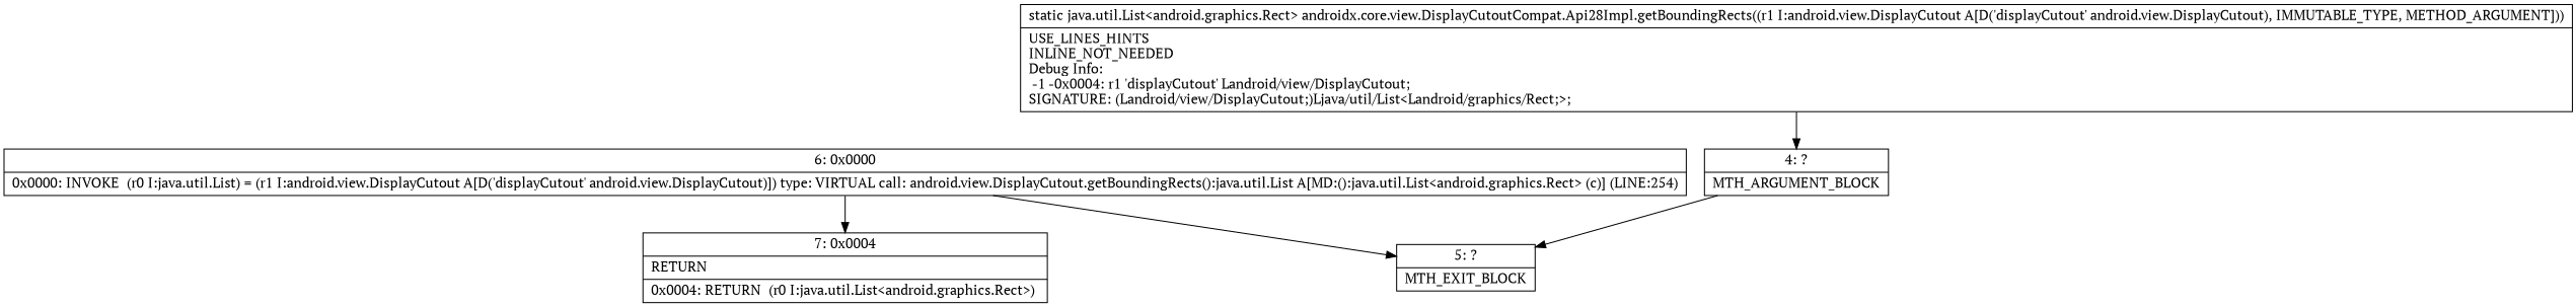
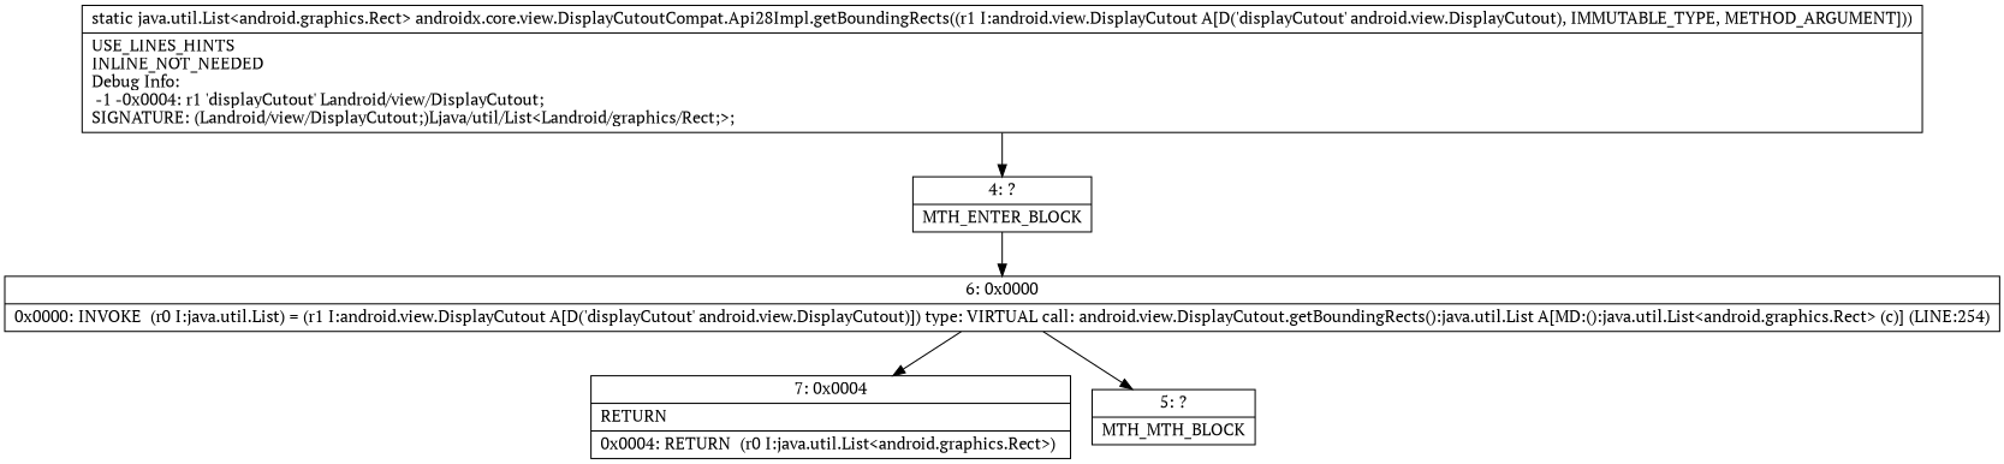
  digraph {
    fontname="PT Serif"
    node [fontname="PT Serif" shape=record]
    edge [fontname="PT Serif"]
-   n1 [label="{4\:\ ?|MTH_ARGUMENT_BLOCK\l}"]
+   n1 [label="{4\:\ ?|MTH_ENTER_BLOCK\l}"]
    n2 [label="{6\:\ 0x0000|0x0000: INVOKE  (r0 I:java.util.List) = (r1 I:android.view.DisplayCutout A[D('displayCutout' android.view.DisplayCutout)]) type: VIRTUAL call: android.view.DisplayCutout.getBoundingRects():java.util.List A[MD:():java.util.List\<android.graphics.Rect\> (c)] (LINE:254)\l}"]
    n3 [label="{7\:\ 0x0004|RETURN\l|0x0004: RETURN  (r0 I:java.util.List\<android.graphics.Rect\>) \l}"]
-   n4 [label="{5\:\ ?|MTH_EXIT_BLOCK\l}"]
+   n4 [label="{5\:\ ?|MTH_MTH_BLOCK\l}"]
    n5 [label="{static java.util.List\<android.graphics.Rect\> androidx.core.view.DisplayCutoutCompat.Api28Impl.getBoundingRects((r1 I:android.view.DisplayCutout A[D('displayCutout' android.view.DisplayCutout), IMMUTABLE_TYPE, METHOD_ARGUMENT]))  | USE_LINES_HINTS\lINLINE_NOT_NEEDED\lDebug Info:\l  \-1 \-0x0004: r1 'displayCutout' Landroid\/view\/DisplayCutout;\lSIGNATURE: (Landroid\/view\/DisplayCutout;)Ljava\/util\/List\<Landroid\/graphics\/Rect;\>;\l}"]
-   n1 -> n4
+   n1 -> n2
    n2 -> n3
    n2 -> n4
    n5 -> n1
  }
